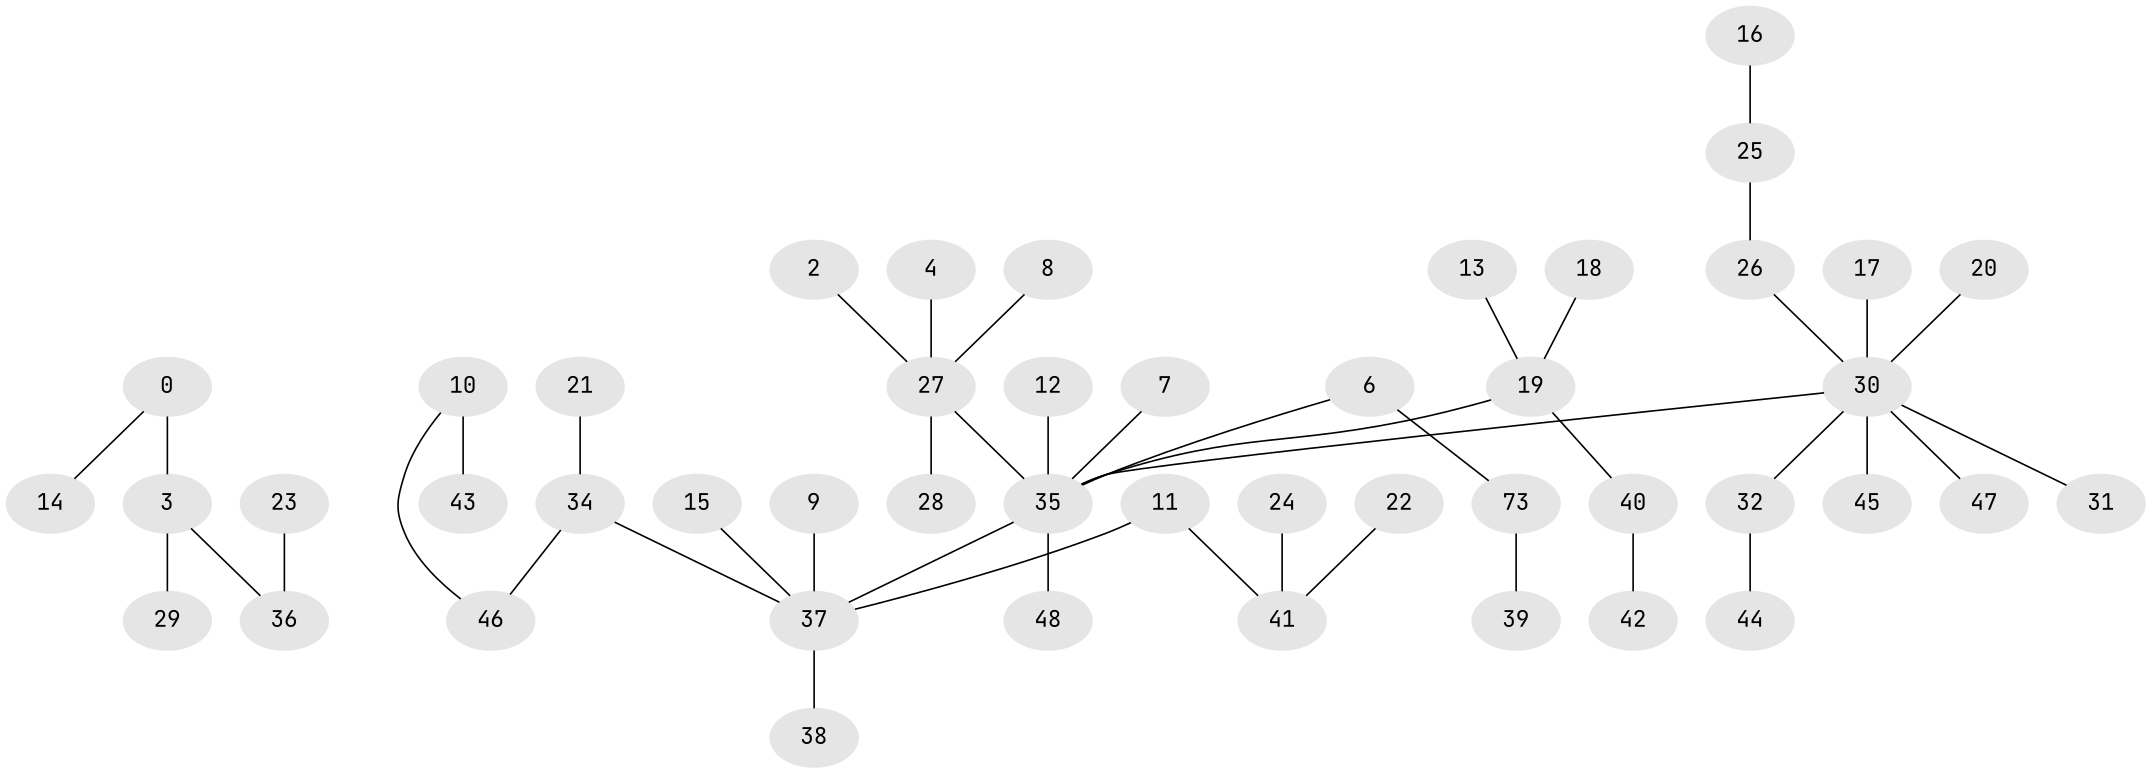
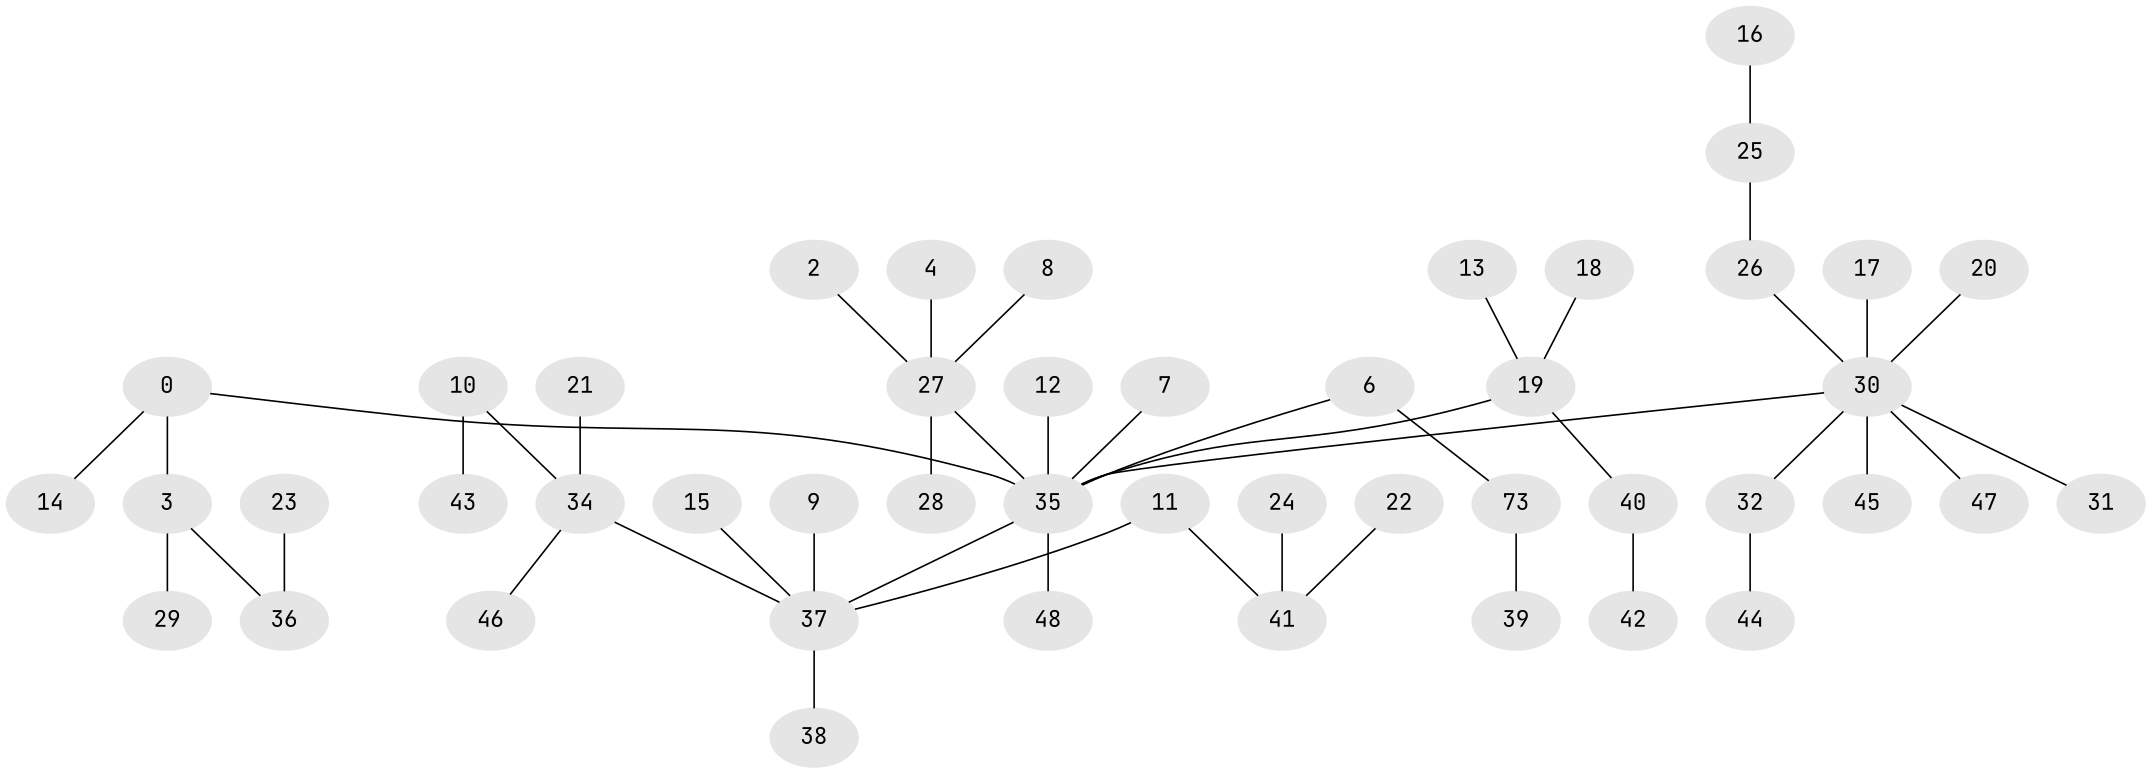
  graph {
    fontname="JetBrains Mono"
    node [color=gray90 fontname="JetBrains Mono" style=filled]
    edge [fontname="JetBrains Mono" weight=1.0]
    n1 [label=0]
    3
    14
    35
    29
    36
    37
    48
    2
    27
    28
    4
    34
    46
    6
    n16 [label=73]
    39
    7
    8
    9
    38
    10
    43
    11
    41
    12
    13
    19
    40
    15
    16
    25
    26
    17
    30
    31
    32
    45
    47
    18
    42
    20
    21
    22
    23
    24
    44
    n1 -- 3
    n1 -- 14
+   n1 -- 35
    3 -- 29
    3 -- 36
    35 -- 37
    35 -- 48
    37 -- 38
    2 -- 27
    27 -- 35
    27 -- 28
    4 -- 27
    34 -- 37
    34 -- 46
    6 -- 35
    6 -- n16
    n16 -- 39
    7 -- 35
    8 -- 27
    9 -- 37
-   10 -- 46
+   10 -- 34
    10 -- 43
    11 -- 37
    11 -- 41
    12 -- 35
    13 -- 19
    19 -- 35
    19 -- 40
    40 -- 42
    15 -- 37
    16 -- 25
    25 -- 26
    26 -- 30
    17 -- 30
    30 -- 35
    30 -- 31
    30 -- 32
    30 -- 45
    30 -- 47
    32 -- 44
    18 -- 19
    20 -- 30
    21 -- 34
    22 -- 41
    23 -- 36
    24 -- 41
  }
